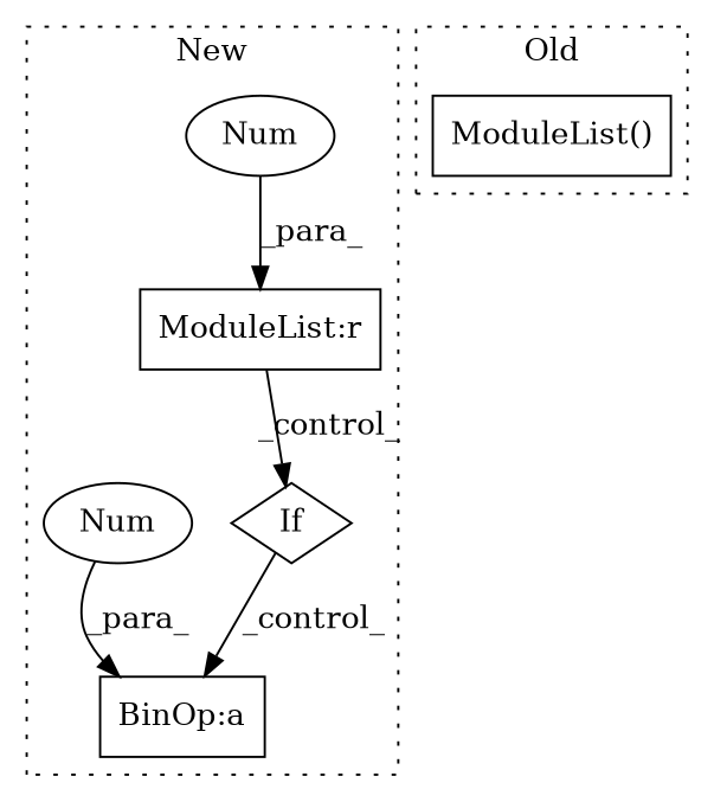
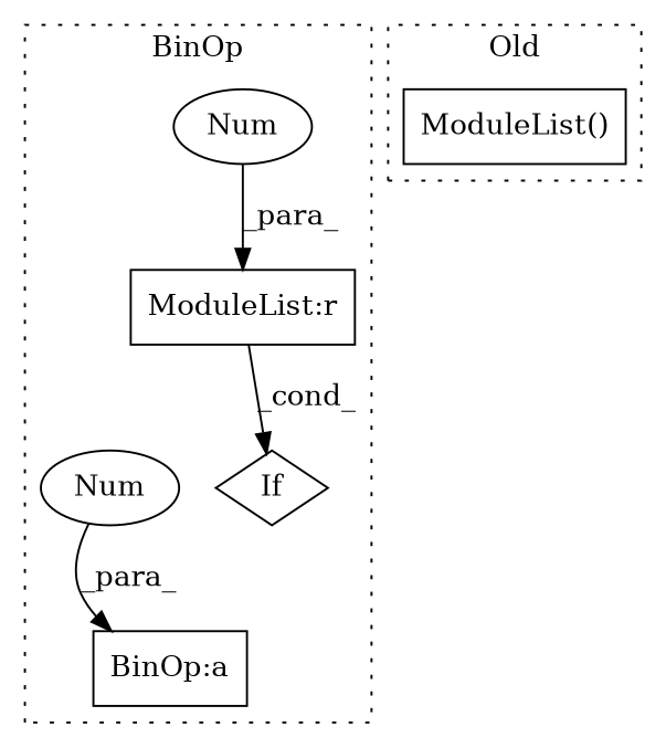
  digraph {
    node [a=76 l=1 shape=box]
    n1 [a=96 l="3,18" label=If s="1599,1606" shape=diamond]
    n2 [a=40 l=4 label="ModuleList:r" s=1602]
    n3 [label=Num s=1605 shape=ellipse]
    n4 [a=82 label="BinOp:a" s=1694]
    n5 [label=Num s=1695 shape=ellipse]
    n6 [a=75 l="20,10" label="ModuleList()" s="1260,1489"]
    subgraph cluster_1 {
-     label=New
+     label=BinOp
      style=dotted
      n1
      n2
      n3
      n4
      n5
    }
    subgraph cluster_2 {
      label=Old
      style=dotted
      n6
    }
-   n1 -> n4 [label=_control_]
-   n2 -> n1 [label=_control_]
+   n2 -> n1 [label=_cond_]
    n3 -> n2 [label=_para_]
    n5 -> n4 [label=_para_]
  }
